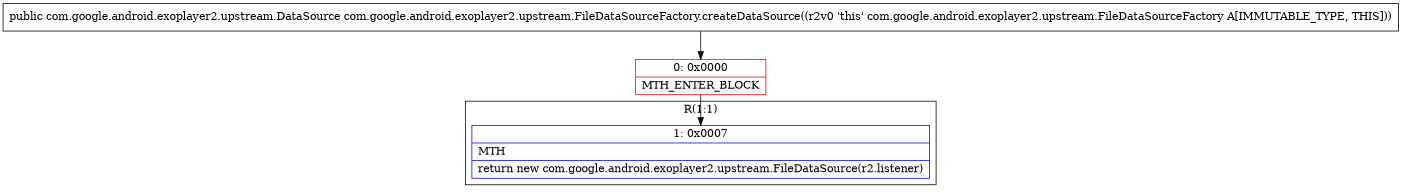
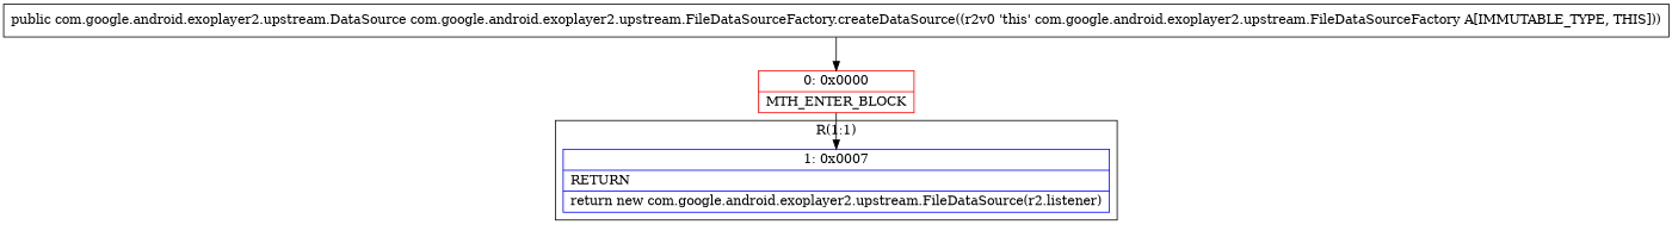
  digraph {
    node [shape=record]
-   n1 [color=blue label="{1\:\ 0x0007|MTH\l|return new com.google.android.exoplayer2.upstream.FileDataSource(r2.listener)\l}"]
+   n1 [color=blue label="{1\:\ 0x0007|RETURN\l|return new com.google.android.exoplayer2.upstream.FileDataSource(r2.listener)\l}"]
    n2 [color=red label="{0\:\ 0x0000|MTH_ENTER_BLOCK\l}"]
    n3 [label="{public com.google.android.exoplayer2.upstream.DataSource com.google.android.exoplayer2.upstream.FileDataSourceFactory.createDataSource((r2v0 'this' com.google.android.exoplayer2.upstream.FileDataSourceFactory A[IMMUTABLE_TYPE, THIS])) }"]
    subgraph cluster_1 {
      label="R(1:1)"
      n1
    }
    n2 -> n1
    n3 -> n2
  }
